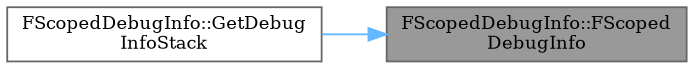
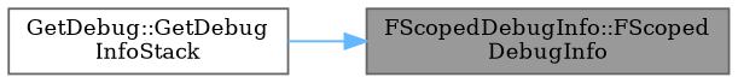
  digraph {
    rankdir=RL
    fontname="DejaVu Serif"
    node [fontname="DejaVu Serif" fontsize=10 shape=box style=filled]
    n1 [color=gray40 fillcolor=grey60 fontcolor=black height=0.2 label="FScopedDebugInfo::FScoped\lDebugInfo" width=0.4]
-   n2 [color=grey40 fillcolor=white height=0.2 label="FScopedDebugInfo::GetDebug\lInfoStack" width=0.4]
+   n2 [color=grey40 fillcolor=white height=0.2 label="GetDebug::GetDebug\lInfoStack" width=0.4]
    n1 -> n2 [color=steelblue1 dir=back fontname="DejaVu Serif" fontsize=10 labelfontname=Helvetica labelfontsize=10 style=solid]
  }
